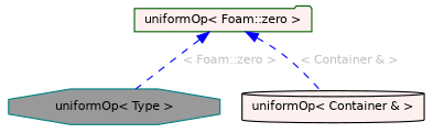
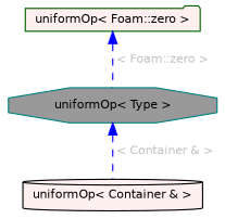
  digraph {
    node [fillcolor="#FFF0F0" fontname=Helvetica fontsize=10 style=filled]
    edge [color=blue dir=back fontcolor=grey fontname=Helvetica fontsize=10 labelfontname=Helvetica labelfontsize=10 style=dashed]
    n1 [color=teal fillcolor=grey60 fontcolor=black height=0.2 label="uniformOp\< Type \>" shape=octagon width=0.4]
    n2 [color=black height=0.2 label="uniformOp\< Container & \>" shape=cylinder width=0.4]
    n3 [color=darkgreen height=0.2 label="uniformOp\< Foam::zero \>" shape=folder width=0.4]
-   n3 -> n2 [label=" \< Container & \>"]
+   n1 -> n2 [label=" \< Container & \>"]
    n3 -> n1 [label=" \< Foam::zero \>"]
  }
